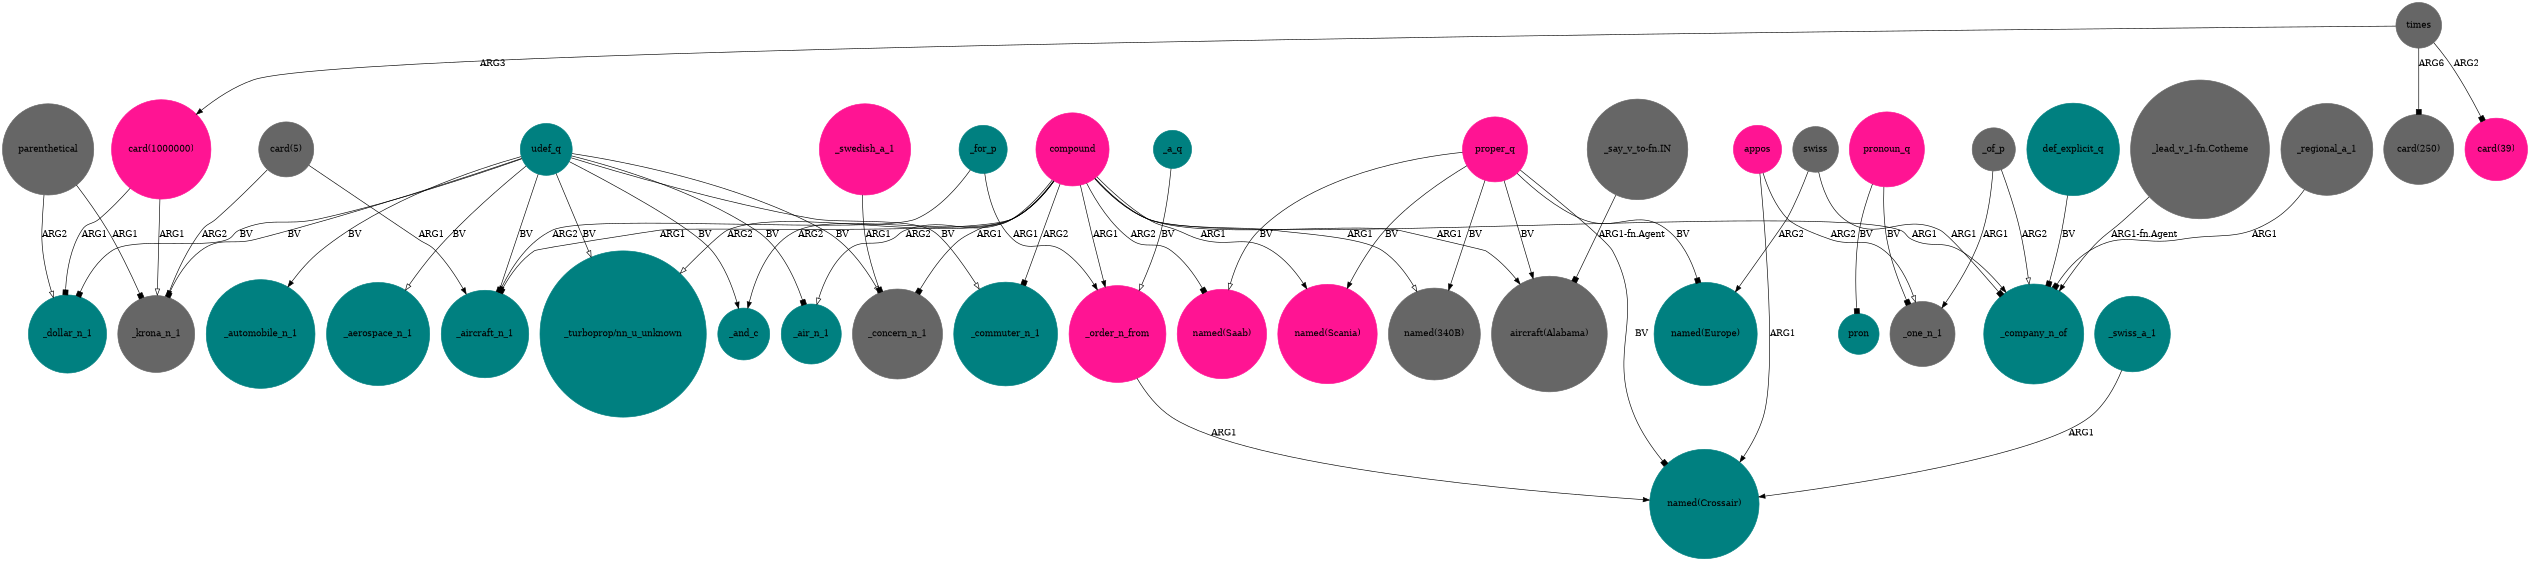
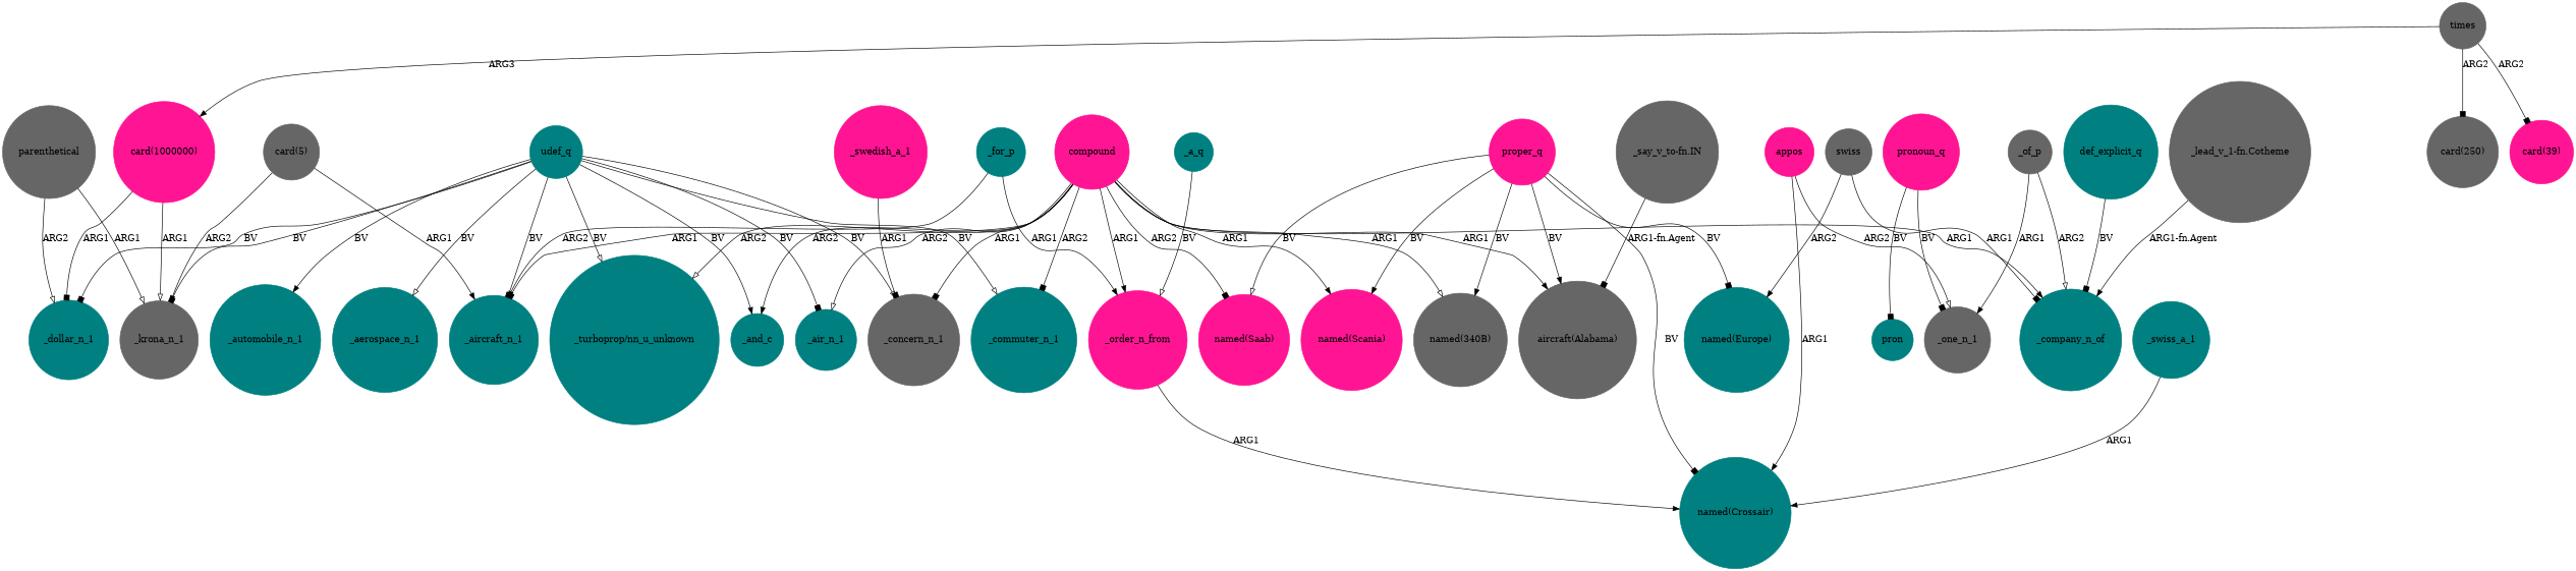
  digraph {
    node [color=teal shape=circle style=filled]
    edge [arrowhead=normal]
    "card(1000000)" [color=deeppink]
    _dollar_n_1
    _krona_n_1 [color=gray40]
    udef_q
    _air_n_1
    _aerospace_n_1
    _concern_n_1 [color=gray40]
    _automobile_n_1
    _aircraft_n_1
    _commuter_n_1
    "_turboprop/nn_u_unknown"
    _and_c
    "_say_v_to-fn.IN" [color=gray40]
    n14 [color=gray40 label="aircraft(Alabama)"]
    _order_n_from [color=deeppink]
    "named(Crossair)"
    appos [color=deeppink]
    _one_n_1 [color=gray40]
    _for_p
    _a_q
    _swedish_a_1 [color=deeppink]
    parenthetical [color=gray40]
    n23 [color=gray40 label=swiss]
    "named(Europe)"
    _company_n_of
    compound [color=deeppink]
    "named(340B)" [color=gray40]
    "named(Scania)" [color=deeppink]
    "named(Saab)" [color=deeppink]
    proper_q [color=deeppink]
    times [color=gray40]
    "card(250)" [color=gray40]
    "card(39)" [color=deeppink]
    _swiss_a_1
    _of_p [color=gray40]
    def_explicit_q
    pronoun_q [color=deeppink]
    pron
    "card(5)" [color=gray40]
    "_lead_v_1-fn.Cotheme" [color=gray40]
-   _regional_a_1 [color=gray40]
    "card(1000000)" -> _dollar_n_1 [arrowhead=box label=ARG1]
    "card(1000000)" -> _krona_n_1 [arrowhead=onormal label=ARG1]
    udef_q -> _dollar_n_1 [arrowhead=box label=BV]
    udef_q -> _krona_n_1 [arrowhead=box label=BV]
    udef_q -> _air_n_1 [arrowhead=box label=BV]
    udef_q -> _aerospace_n_1 [arrowhead=onormal label=BV]
    udef_q -> _concern_n_1 [arrowhead=onormal label=BV]
    udef_q -> _automobile_n_1 [label=BV]
    udef_q -> _aircraft_n_1 [arrowhead=box label=BV]
    udef_q -> _commuter_n_1 [arrowhead=onormal label=BV]
    udef_q -> "_turboprop/nn_u_unknown" [arrowhead=onormal label=BV]
    udef_q -> _and_c [label=BV]
    "_say_v_to-fn.IN" -> n14 [arrowhead=box label="ARG1-fn.Agent"]
    _order_n_from -> "named(Crossair)" [label=ARG1]
    appos -> "named(Crossair)" [label=ARG1]
    appos -> _one_n_1 [arrowhead=onormal label=ARG2]
    _for_p -> _aircraft_n_1 [label=ARG2]
    _for_p -> _order_n_from [label=ARG1]
    _a_q -> _order_n_from [arrowhead=onormal label=BV]
    _swedish_a_1 -> _concern_n_1 [arrowhead=box label=ARG1]
    parenthetical -> _dollar_n_1 [arrowhead=onormal label=ARG2]
-   parenthetical -> _krona_n_1 [arrowhead=box label=ARG1]
+   parenthetical -> _krona_n_1 [arrowhead=onormal label=ARG1]
    n23 -> "named(Europe)" [label=ARG2]
    n23 -> _company_n_of [arrowhead=box label=ARG1]
    compound -> _air_n_1 [arrowhead=onormal label=ARG2]
    compound -> _concern_n_1 [arrowhead=box label=ARG1]
    compound -> _aircraft_n_1 [arrowhead=box label=ARG1]
    compound -> _commuter_n_1 [arrowhead=box label=ARG2]
    compound -> "_turboprop/nn_u_unknown" [arrowhead=onormal label=ARG2]
    compound -> _and_c [label=ARG2]
    compound -> n14 [label=ARG1]
    compound -> _order_n_from [label=ARG1]
    compound -> _company_n_of [label=ARG1]
    compound -> "named(340B)" [arrowhead=onormal label=ARG1]
    compound -> "named(Scania)" [label=ARG1]
    compound -> "named(Saab)" [arrowhead=box label=ARG2]
    proper_q -> n14 [label=BV]
    proper_q -> "named(Crossair)" [arrowhead=box label=BV]
    proper_q -> "named(Europe)" [arrowhead=box label=BV]
    proper_q -> "named(340B)" [label=BV]
    proper_q -> "named(Scania)" [label=BV]
    proper_q -> "named(Saab)" [arrowhead=onormal label=BV]
    times -> "card(1000000)" [label=ARG3]
-   times -> "card(250)" [arrowhead=box label=ARG6]
+   times -> "card(250)" [arrowhead=box label=ARG2]
    times -> "card(39)" [arrowhead=box label=ARG2]
    _swiss_a_1 -> "named(Crossair)" [label=ARG1]
    _of_p -> _one_n_1 [label=ARG1]
    _of_p -> _company_n_of [arrowhead=onormal label=ARG2]
    def_explicit_q -> _company_n_of [arrowhead=box label=BV]
    pronoun_q -> _one_n_1 [arrowhead=box label=BV]
    pronoun_q -> pron [arrowhead=box label=BV]
    "card(5)" -> _krona_n_1 [label=ARG2]
    "card(5)" -> _aircraft_n_1 [label=ARG1]
    "_lead_v_1-fn.Cotheme" -> _company_n_of [label="ARG1-fn.Agent"]
-   _regional_a_1 -> _company_n_of [arrowhead=box label=ARG1]
  }
